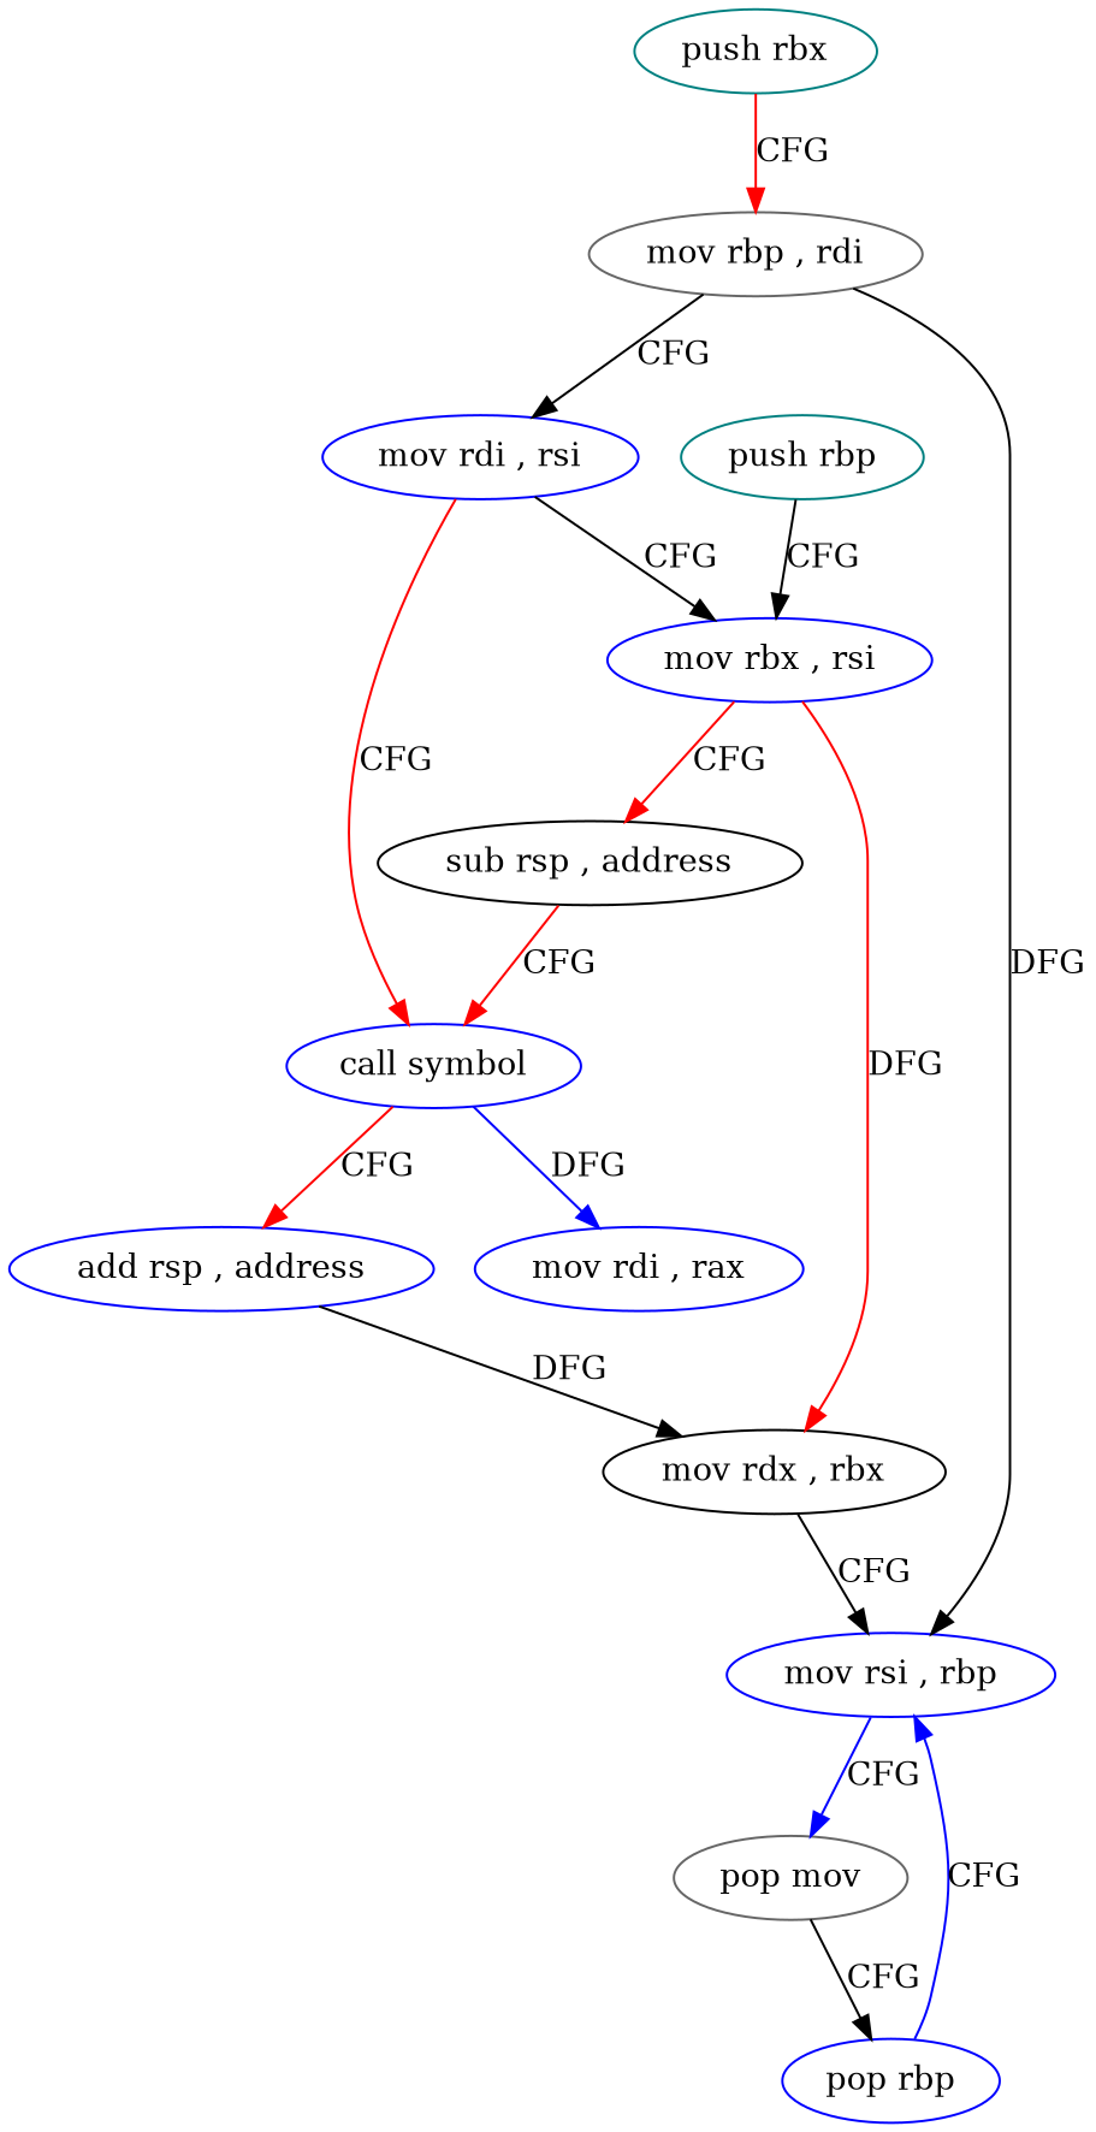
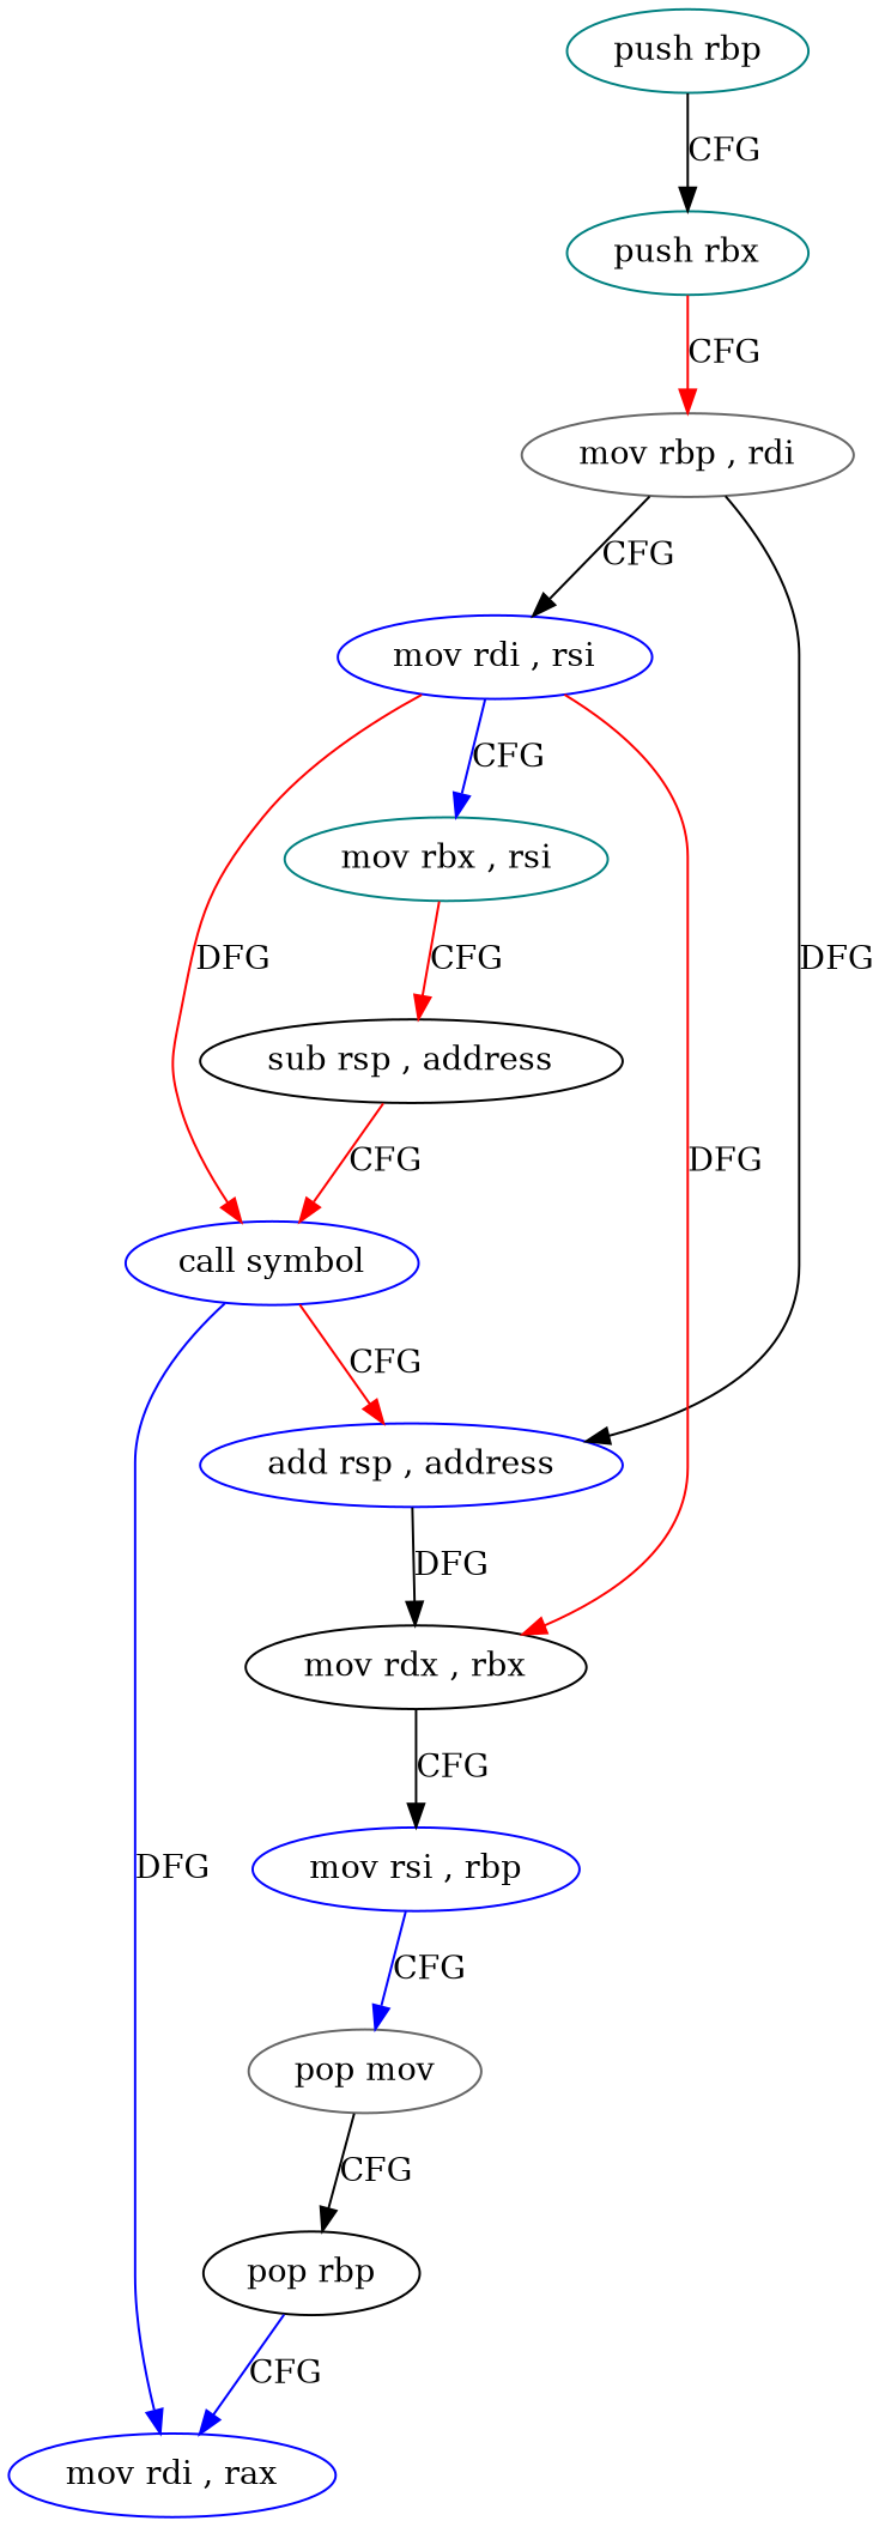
  digraph {
    node [color=blue]
    edge [color=black]
    n1 [color=teal label="push rbp"]
    n2 [color=teal label="push rbx"]
    n3 [color=gray40 label="mov rbp , rdi"]
    n4 [label="mov rdi , rsi"]
    n5 [label="mov rsi , rbp"]
-   n6 [label="mov rbx , rsi"]
+   n6 [color=teal label="mov rbx , rsi"]
    n7 [label="call symbol"]
    n8 [color=gray40 label="pop mov"]
    n9 [color=black label="sub rsp , address"]
    n10 [color=black label="mov rdx , rbx"]
    n11 [label="add rsp , address"]
    n12 [label="mov rdi , rax"]
-   n13 [label="pop rbp"]
-   n1 -> n6 [label=CFG]
+   n13 [color=black label="pop rbp"]
+   n1 -> n2 [label=CFG]
    n2 -> n3 [color=red label=CFG]
    n3 -> n4 [label=CFG]
-   n3 -> n5 [label=DFG]
-   n4 -> n6 [label=CFG]
-   n4 -> n7 [color=red label=CFG]
+   n3 -> n11 [label=DFG]
+   n4 -> n6 [color=blue label=CFG]
+   n4 -> n7 [color=red label=DFG]
    n5 -> n8 [color=blue label=CFG]
    n6 -> n9 [color=red label=CFG]
-   n6 -> n10 [color=red label=DFG]
+   n4 -> n10 [color=red label=DFG]
    n7 -> n11 [color=red label=CFG]
    n7 -> n12 [color=blue label=DFG]
    n8 -> n13 [label=CFG]
    n9 -> n7 [color=red label=CFG]
    n10 -> n5 [label=CFG]
    n11 -> n10 [label=DFG]
-   n13 -> n5 [color=blue label=CFG]
+   n13 -> n12 [color=blue label=CFG]
  }
